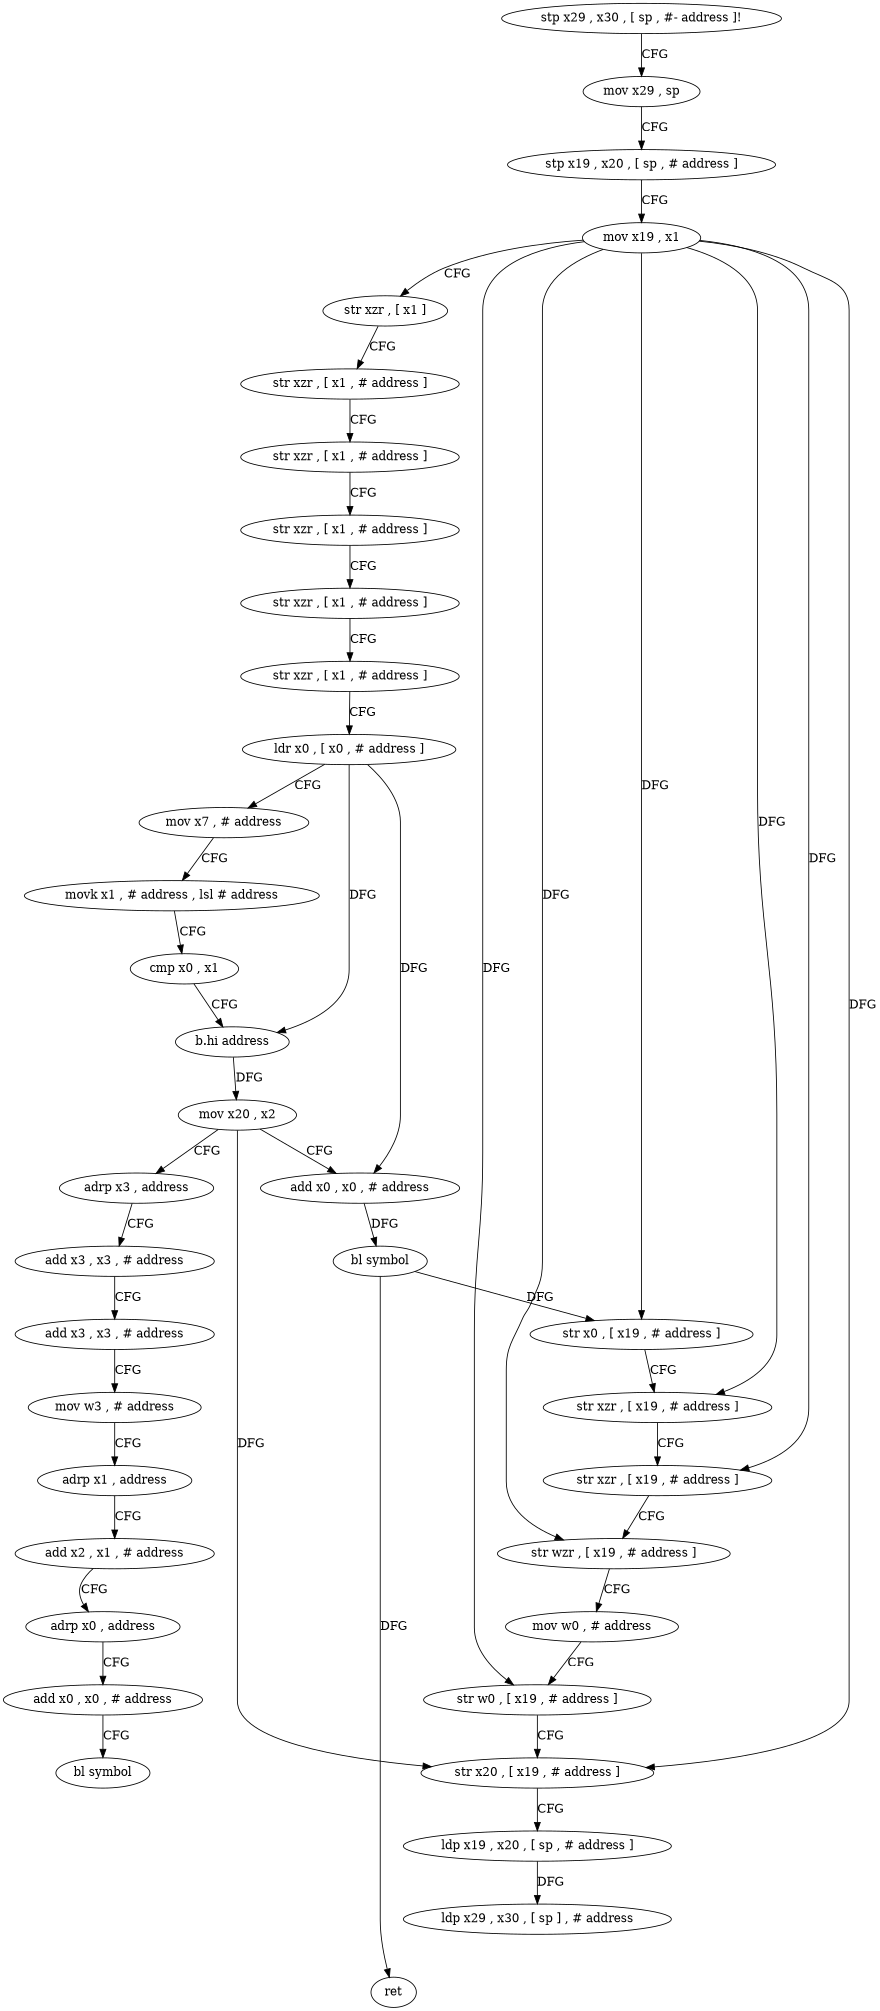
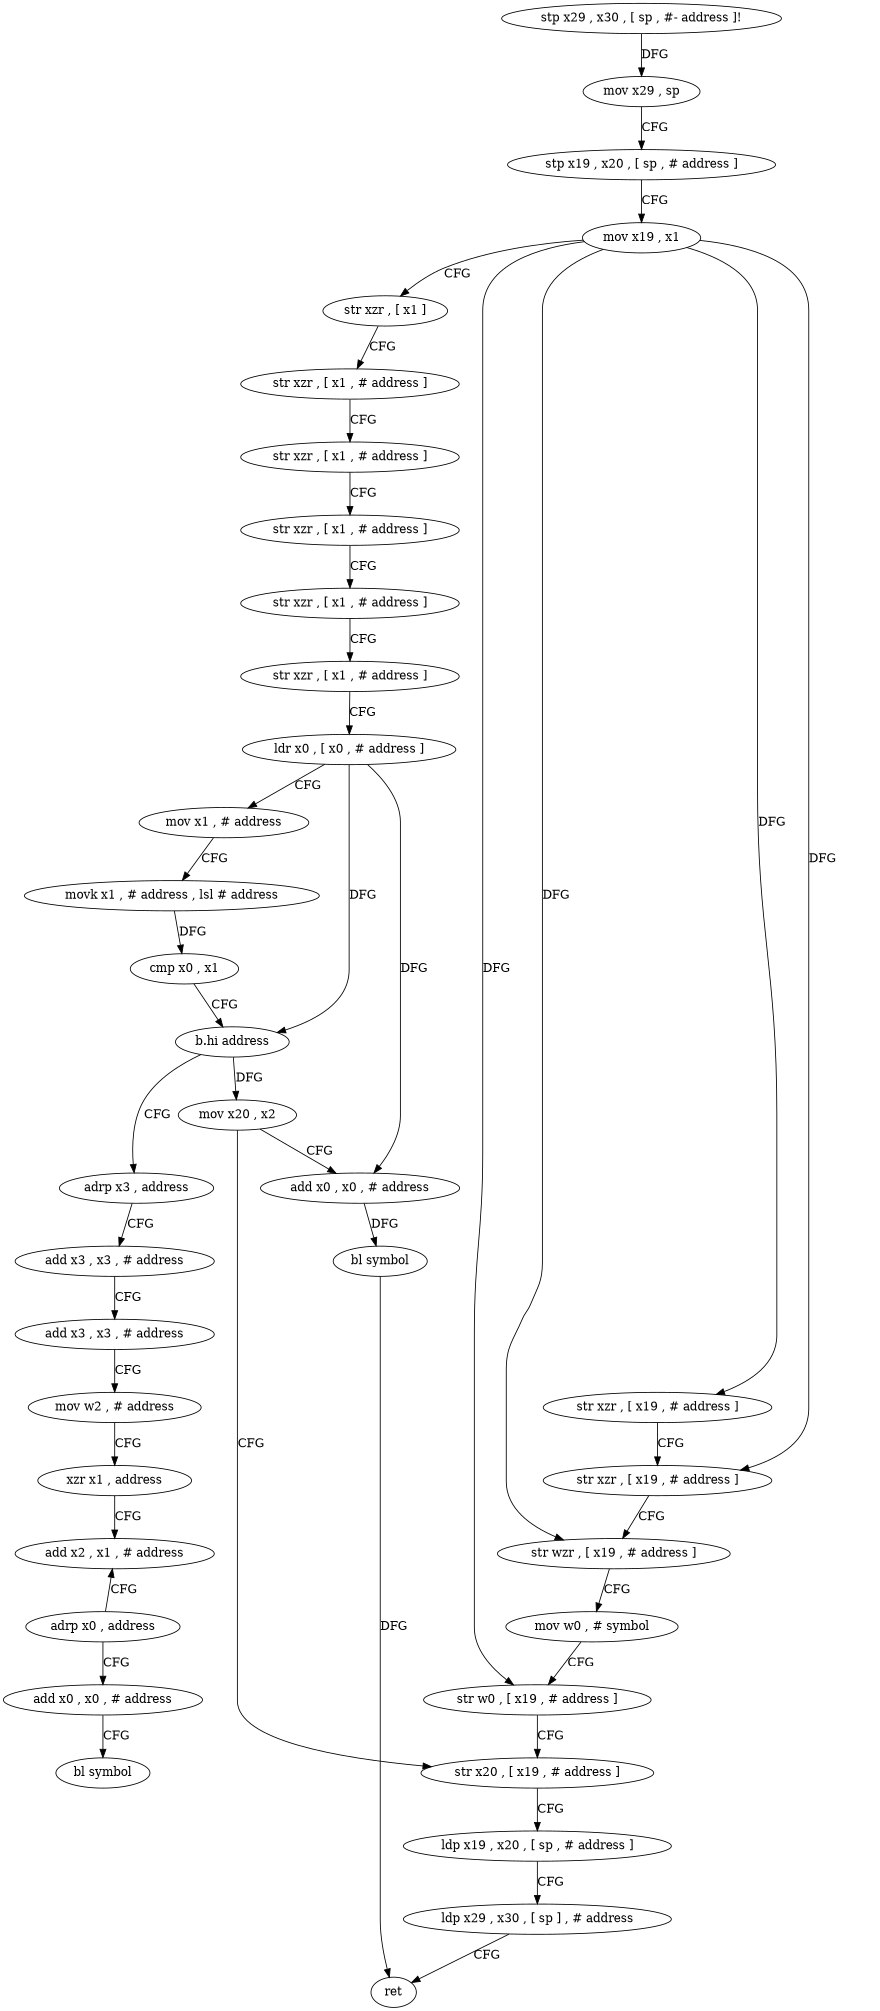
  digraph {
    n1 [label="stp x29 , x30 , [ sp , #- address ]!"]
    n2 [label="mov x29 , sp"]
    n3 [label="stp x19 , x20 , [ sp , # address ]"]
    n4 [label="mov x19 , x1"]
    n5 [label="str xzr , [ x1 ]"]
-   n6 [label="str x0 , [ x19 , # address ]"]
    n7 [label="str xzr , [ x19 , # address ]"]
    n8 [label="str xzr , [ x19 , # address ]"]
    n9 [label="str wzr , [ x19 , # address ]"]
    n10 [label="str w0 , [ x19 , # address ]"]
    n11 [label="str x20 , [ x19 , # address ]"]
    n12 [label="str xzr , [ x1 , # address ]"]
-   n13 [label="mov w0 , # address"]
+   n13 [label="mov w0 , # symbol"]
    n14 [label="ldp x19 , x20 , [ sp , # address ]"]
    n15 [label="str xzr , [ x1 , # address ]"]
    n16 [label="str xzr , [ x1 , # address ]"]
    n17 [label="str xzr , [ x1 , # address ]"]
    n18 [label="str xzr , [ x1 , # address ]"]
    n19 [label="ldr x0 , [ x0 , # address ]"]
-   n20 [label="mov x7 , # address"]
+   n20 [label="mov x1 , # address"]
    n21 [label="b.hi address"]
    n22 [label="add x0 , x0 , # address"]
    n23 [label="movk x1 , # address , lsl # address"]
    n24 [label="adrp x3 , address"]
    n25 [label="mov x20 , x2"]
    n26 [label="bl symbol"]
    n27 [label="cmp x0 , x1"]
    n28 [label="add x3 , x3 , # address"]
    n29 [label="add x3 , x3 , # address"]
-   n30 [label="mov w3 , # address"]
-   n31 [label="adrp x1 , address"]
+   n30 [label="mov w2 , # address"]
+   n31 [label="xzr x1 , address"]
    n32 [label="add x2 , x1 , # address"]
    n33 [label="adrp x0 , address"]
    n34 [label="add x0 , x0 , # address"]
    n35 [label="bl symbol"]
    n36 [label=ret]
    n37 [label="ldp x29 , x30 , [ sp ] , # address"]
-   n1 -> n2 [label=CFG]
+   n1 -> n2 [label=DFG]
    n2 -> n3 [label=CFG]
    n3 -> n4 [label=CFG]
    n4 -> n5 [label=CFG]
-   n4 -> n6 [label=DFG]
    n4 -> n7 [label=DFG]
    n4 -> n8 [label=DFG]
    n4 -> n9 [label=DFG]
    n4 -> n10 [label=DFG]
-   n4 -> n11 [label=DFG]
    n5 -> n12 [label=CFG]
-   n6 -> n7 [label=CFG]
    n7 -> n8 [label=CFG]
    n8 -> n9 [label=CFG]
    n9 -> n13 [label=CFG]
    n10 -> n11 [label=CFG]
    n11 -> n14 [label=CFG]
    n12 -> n15 [label=CFG]
    n13 -> n10 [label=CFG]
-   n14 -> n37 [label=DFG]
+   n14 -> n37 [label=CFG]
    n15 -> n16 [label=CFG]
    n16 -> n17 [label=CFG]
    n17 -> n18 [label=CFG]
    n18 -> n19 [label=CFG]
    n19 -> n20 [label=CFG]
    n19 -> n21 [label=DFG]
    n19 -> n22 [label=DFG]
    n20 -> n23 [label=CFG]
-   n25 -> n24 [label=CFG]
+   n21 -> n24 [label=CFG]
    n21 -> n25 [label=DFG]
    n22 -> n26 [label=DFG]
-   n23 -> n27 [label=CFG]
+   n23 -> n27 [label=DFG]
    n24 -> n28 [label=CFG]
-   n25 -> n11 [label=DFG]
+   n25 -> n11 [label=CFG]
    n25 -> n22 [label=CFG]
-   n26 -> n6 [label=DFG]
    n26 -> n36 [label=DFG]
    n27 -> n21 [label=CFG]
    n28 -> n29 [label=CFG]
    n29 -> n30 [label=CFG]
    n30 -> n31 [label=CFG]
    n31 -> n32 [label=CFG]
-   n32 -> n33 [label=CFG]
+   n33 -> n32 [label=CFG]
    n33 -> n34 [label=CFG]
    n34 -> n35 [label=CFG]
+   n37 -> n36 [label=CFG]
  }
